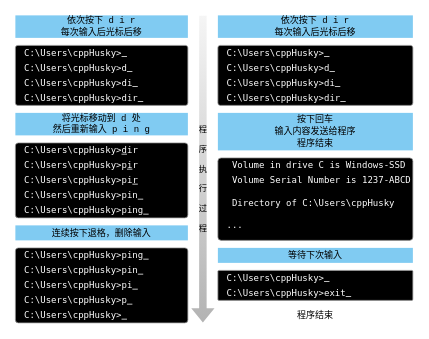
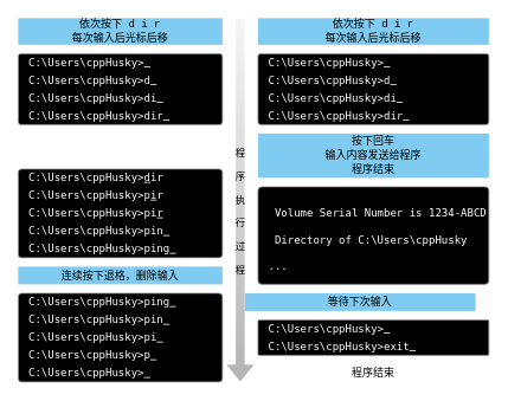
  <mxCell id="0" />
  <mxCell id="1" parent="0" />
  <mxCell id="2" value="" style="rounded=1;whiteSpace=wrap;html=1;fillColor=#000000;arcSize=4;strokeColor=#999999;" parent="1" vertex="1"><mxGeometry x="290" y="60" width="260" height="80" as="geometry" /></mxCell>
  <mxCell id="3" value="&lt;pre&gt;&lt;font color=&quot;#ffffff&quot;&gt;C:\Users\cppHusky&amp;gt;&lt;u&gt; &lt;/u&gt;&lt;/font&gt;&lt;/pre&gt;" style="text;html=1;strokeColor=none;fillColor=none;align=left;verticalAlign=middle;whiteSpace=wrap;rounded=0;" parent="1" vertex="1"><mxGeometry x="300" y="60" width="170" height="20" as="geometry" /></mxCell>
  <mxCell id="4" value="&lt;pre&gt;&lt;font color=&quot;#ffffff&quot;&gt;C:\Users\cppHusky&amp;gt;d&lt;u&gt; &lt;/u&gt;&lt;/font&gt;&lt;/pre&gt;" style="text;html=1;strokeColor=none;fillColor=none;align=left;verticalAlign=middle;whiteSpace=wrap;rounded=0;" parent="1" vertex="1"><mxGeometry x="300" y="80" width="170" height="20" as="geometry" /></mxCell>
  <mxCell id="5" value="&lt;pre&gt;&lt;font color=&quot;#ffffff&quot;&gt;C:\Users\cppHusky&amp;gt;di&lt;u&gt; &lt;/u&gt;&lt;/font&gt;&lt;/pre&gt;" style="text;html=1;strokeColor=none;fillColor=none;align=left;verticalAlign=middle;whiteSpace=wrap;rounded=0;" parent="1" vertex="1"><mxGeometry x="300" y="100" width="170" height="20" as="geometry" /></mxCell>
  <mxCell id="6" value="&lt;pre&gt;&lt;font color=&quot;#ffffff&quot;&gt;C:\Users\cppHusky&amp;gt;dir&lt;u&gt; &lt;/u&gt;&lt;/font&gt;&lt;/pre&gt;" style="text;html=1;strokeColor=none;fillColor=none;align=left;verticalAlign=middle;whiteSpace=wrap;rounded=0;" parent="1" vertex="1"><mxGeometry x="300" y="120" width="170" height="20" as="geometry" /></mxCell>
  <mxCell id="7" value="依次按下 d i r&lt;br&gt;每次输入后光标后移" style="text;html=1;strokeColor=none;fillColor=#80cbf2;align=center;verticalAlign=middle;whiteSpace=wrap;rounded=0;fontFamily=Courier New;gradientColor=none;gradientDirection=south;" parent="1" vertex="1"><mxGeometry x="290" y="20" width="260" height="30" as="geometry" /></mxCell>
  <mxCell id="8" value="&lt;font face=&quot;Courier New&quot;&gt;按下回车&lt;br&gt;输入内容发送给程序&lt;br&gt;程序结束&lt;br&gt;&lt;/font&gt;" style="rounded=0;whiteSpace=wrap;html=1;fillColor=#80cbf2;strokeColor=none;" parent="1" vertex="1"><mxGeometry x="290" y="150" width="260" height="50" as="geometry" /></mxCell>
  <mxCell id="9" value="" style="rounded=1;whiteSpace=wrap;html=1;fillColor=#000000;arcSize=4;strokeColor=#999999;" parent="1" vertex="1"><mxGeometry x="290" y="210" width="260" height="110" as="geometry" /></mxCell>
- <mxCell id="10" value="&lt;pre&gt;&lt;font color=&quot;#ffffff&quot;&gt; Volume in drive C is Windows-SSD&lt;/font&gt;&lt;br&gt;&lt;/pre&gt;" style="text;html=1;strokeColor=none;fillColor=none;align=left;verticalAlign=middle;whiteSpace=wrap;rounded=0;" parent="1" vertex="1"><mxGeometry x="300" y="210" width="250" height="20" as="geometry" /></mxCell>
- <mxCell id="11" value="&lt;pre&gt;&lt;font color=&quot;#ffffff&quot;&gt; Volume Serial Number is 1237-ABCD&lt;/font&gt;&lt;/pre&gt;" style="text;html=1;strokeColor=none;fillColor=none;align=left;verticalAlign=middle;whiteSpace=wrap;rounded=0;" parent="1" vertex="1"><mxGeometry x="300" y="230" width="250" height="20" as="geometry" /></mxCell>
+ <mxCell id="11" value="&lt;pre&gt;&lt;font color=&quot;#ffffff&quot;&gt; Volume Serial Number is 1234-ABCD&lt;/font&gt;&lt;/pre&gt;" style="text;html=1;strokeColor=none;fillColor=none;align=left;verticalAlign=middle;whiteSpace=wrap;rounded=0;" parent="1" vertex="1"><mxGeometry x="300" y="230" width="250" height="20" as="geometry" /></mxCell>
  <mxCell id="12" value="&lt;pre&gt;&lt;font color=&quot;#ffffff&quot;&gt; Directory of C:\Users\cppHusky&lt;/font&gt;&lt;/pre&gt;" style="text;html=1;strokeColor=none;fillColor=none;align=left;verticalAlign=middle;whiteSpace=wrap;rounded=0;" parent="1" vertex="1"><mxGeometry x="300" y="260" width="250" height="20" as="geometry" /></mxCell>
  <mxCell id="13" value="" style="rounded=1;whiteSpace=wrap;html=1;fillColor=#000000;arcSize=4;strokeColor=#999999;" parent="1" vertex="1"><mxGeometry x="290" y="360" width="260" height="40" as="geometry" /></mxCell>
  <mxCell id="14" value="&lt;pre&gt;&lt;font color=&quot;#ffffff&quot;&gt;C:\Users\cppHusky&amp;gt;&lt;u&gt; &lt;/u&gt;&lt;/font&gt;&lt;/pre&gt;" style="text;html=1;strokeColor=none;fillColor=none;align=left;verticalAlign=middle;whiteSpace=wrap;rounded=0;" parent="1" vertex="1"><mxGeometry x="300" y="360" width="210" height="20" as="geometry" /></mxCell>
- <mxCell id="15" value="&lt;font face=&quot;Courier New&quot;&gt;等待下次输入&lt;br&gt;&lt;/font&gt;" style="rounded=0;whiteSpace=wrap;html=1;fillColor=#80cbf2;strokeColor=none;" parent="1" vertex="1"><mxGeometry x="290" y="330" width="260" height="20" as="geometry" /></mxCell>
+ <mxCell id="15" value="&lt;font face=&quot;Courier New&quot;&gt;等待下次输入&lt;br&gt;&lt;/font&gt;" style="rounded=0;whiteSpace=wrap;html=1;fillColor=#80cbf2;strokeColor=none;" parent="1" vertex="1"><mxGeometry x="275" y="330" width="260" height="20" as="geometry" /></mxCell>
  <mxCell id="16" value="" style="rounded=1;whiteSpace=wrap;html=1;fillColor=#000000;arcSize=4;strokeColor=#999999;" parent="1" vertex="1"><mxGeometry x="20" y="60" width="230" height="80" as="geometry" /></mxCell>
  <mxCell id="17" value="&lt;pre&gt;&lt;font color=&quot;#ffffff&quot;&gt;C:\Users\cppHusky&amp;gt;&lt;u&gt; &lt;/u&gt;&lt;/font&gt;&lt;/pre&gt;" style="text;html=1;strokeColor=none;fillColor=none;align=left;verticalAlign=middle;whiteSpace=wrap;rounded=0;" parent="1" vertex="1"><mxGeometry x="30" y="60" width="170" height="20" as="geometry" /></mxCell>
  <mxCell id="18" value="&lt;pre&gt;&lt;font color=&quot;#ffffff&quot;&gt;C:\Users\cppHusky&amp;gt;d&lt;u&gt; &lt;/u&gt;&lt;/font&gt;&lt;/pre&gt;" style="text;html=1;strokeColor=none;fillColor=none;align=left;verticalAlign=middle;whiteSpace=wrap;rounded=0;" parent="1" vertex="1"><mxGeometry x="30" y="80" width="170" height="20" as="geometry" /></mxCell>
  <mxCell id="19" value="&lt;pre&gt;&lt;font color=&quot;#ffffff&quot;&gt;C:\Users\cppHusky&amp;gt;di&lt;u&gt; &lt;/u&gt;&lt;/font&gt;&lt;/pre&gt;" style="text;html=1;strokeColor=none;fillColor=none;align=left;verticalAlign=middle;whiteSpace=wrap;rounded=0;" parent="1" vertex="1"><mxGeometry x="30" y="100" width="170" height="20" as="geometry" /></mxCell>
  <mxCell id="20" value="&lt;pre&gt;&lt;font color=&quot;#ffffff&quot;&gt;C:\Users\cppHusky&amp;gt;dir&lt;u&gt; &lt;/u&gt;&lt;/font&gt;&lt;/pre&gt;" style="text;html=1;strokeColor=none;fillColor=none;align=left;verticalAlign=middle;whiteSpace=wrap;rounded=0;" parent="1" vertex="1"><mxGeometry x="30" y="120" width="170" height="20" as="geometry" /></mxCell>
  <mxCell id="21" value="依次按下 d i r&lt;br&gt;每次输入后光标后移" style="text;html=1;strokeColor=none;fillColor=#80cbf2;align=center;verticalAlign=middle;whiteSpace=wrap;rounded=0;fontFamily=Courier New;gradientColor=none;gradientDirection=south;" parent="1" vertex="1"><mxGeometry x="20" y="20" width="230" height="30" as="geometry" /></mxCell>
  <mxCell id="22" value="" style="rounded=1;whiteSpace=wrap;html=1;fillColor=#000000;arcSize=4;strokeColor=#999999;" parent="1" vertex="1"><mxGeometry x="20" y="190" width="230" height="100" as="geometry" /></mxCell>
  <mxCell id="23" value="&lt;pre&gt;&lt;font color=&quot;#ffffff&quot;&gt;C:\Users\cppHusky&amp;gt;&lt;u&gt;d&lt;/u&gt;ir&lt;/font&gt;&lt;/pre&gt;" style="text;html=1;strokeColor=none;fillColor=none;align=left;verticalAlign=middle;whiteSpace=wrap;rounded=0;" parent="1" vertex="1"><mxGeometry x="30" y="190" width="170" height="20" as="geometry" /></mxCell>
- <mxCell id="24" value="将光标移动到 d&amp;nbsp;处&lt;br&gt;然后重新输入 p i n g" style="text;html=1;strokeColor=none;fillColor=#80cbf2;align=center;verticalAlign=middle;whiteSpace=wrap;rounded=0;fontFamily=Courier New;gradientColor=none;gradientDirection=south;" parent="1" vertex="1"><mxGeometry x="20" y="150" width="230" height="30" as="geometry" /></mxCell>
  <mxCell id="25" value="&lt;pre&gt;&lt;font color=&quot;#ffffff&quot;&gt;C:\Users\cppHusky&amp;gt;p&lt;u&gt;i&lt;/u&gt;r&lt;/font&gt;&lt;/pre&gt;" style="text;html=1;strokeColor=none;fillColor=none;align=left;verticalAlign=middle;whiteSpace=wrap;rounded=0;" parent="1" vertex="1"><mxGeometry x="30" y="210" width="170" height="20" as="geometry" /></mxCell>
  <mxCell id="26" value="&lt;pre&gt;&lt;font color=&quot;#ffffff&quot;&gt;C:\Users\cppHusky&amp;gt;pi&lt;u&gt;r&lt;/u&gt;&lt;/font&gt;&lt;/pre&gt;" style="text;html=1;strokeColor=none;fillColor=none;align=left;verticalAlign=middle;whiteSpace=wrap;rounded=0;" parent="1" vertex="1"><mxGeometry x="30" y="230" width="170" height="20" as="geometry" /></mxCell>
  <mxCell id="27" value="&lt;pre&gt;&lt;font color=&quot;#ffffff&quot;&gt;C:\Users\cppHusky&amp;gt;pin&lt;u&gt; &lt;/u&gt;&lt;/font&gt;&lt;/pre&gt;" style="text;html=1;strokeColor=none;fillColor=none;align=left;verticalAlign=middle;whiteSpace=wrap;rounded=0;" parent="1" vertex="1"><mxGeometry x="30" y="250" width="170" height="20" as="geometry" /></mxCell>
  <mxCell id="28" value="&lt;pre&gt;&lt;font color=&quot;#ffffff&quot;&gt;C:\Users\cppHusky&amp;gt;ping&lt;u&gt; &lt;/u&gt;&lt;/font&gt;&lt;/pre&gt;" style="text;html=1;strokeColor=none;fillColor=none;align=left;verticalAlign=middle;whiteSpace=wrap;rounded=0;" parent="1" vertex="1"><mxGeometry x="30" y="270" width="170" height="20" as="geometry" /></mxCell>
  <mxCell id="29" value="&lt;font face=&quot;Courier New&quot;&gt;连续按下退格，删除输入&lt;br&gt;&lt;/font&gt;" style="rounded=0;whiteSpace=wrap;html=1;fillColor=#80cbf2;strokeColor=none;" parent="1" vertex="1"><mxGeometry x="20" y="300" width="230" height="20" as="geometry" /></mxCell>
  <mxCell id="30" value="" style="rounded=1;whiteSpace=wrap;html=1;fillColor=#000000;arcSize=4;strokeColor=#999999;" parent="1" vertex="1"><mxGeometry x="20" y="330" width="230" height="100" as="geometry" /></mxCell>
  <mxCell id="31" value="&lt;pre&gt;&lt;font color=&quot;#ffffff&quot;&gt;C:\Users\cppHusky&amp;gt;ping&lt;u&gt; &lt;/u&gt;&lt;/font&gt;&lt;/pre&gt;" style="text;html=1;strokeColor=none;fillColor=none;align=left;verticalAlign=middle;whiteSpace=wrap;rounded=0;" parent="1" vertex="1"><mxGeometry x="30" y="330" width="170" height="20" as="geometry" /></mxCell>
  <mxCell id="32" value="" style="edgeStyle=orthogonalEdgeStyle;rounded=0;orthogonalLoop=1;jettySize=auto;html=1;" parent="1" source="33" target="34" edge="1"><mxGeometry relative="1" as="geometry" /></mxCell>
  <mxCell id="33" value="&lt;pre&gt;&lt;font color=&quot;#ffffff&quot;&gt;C:\Users\cppHusky&amp;gt;pin&lt;u&gt; &lt;/u&gt;&lt;/font&gt;&lt;/pre&gt;" style="text;html=1;strokeColor=none;fillColor=none;align=left;verticalAlign=middle;whiteSpace=wrap;rounded=0;" parent="1" vertex="1"><mxGeometry x="30" y="350" width="170" height="20" as="geometry" /></mxCell>
  <mxCell id="34" value="&lt;pre&gt;&lt;font color=&quot;#ffffff&quot;&gt;C:\Users\cppHusky&amp;gt;pi&lt;u&gt; &lt;/u&gt;&lt;/font&gt;&lt;/pre&gt;" style="text;html=1;strokeColor=none;fillColor=none;align=left;verticalAlign=middle;whiteSpace=wrap;rounded=0;" parent="1" vertex="1"><mxGeometry x="30" y="370" width="170" height="20" as="geometry" /></mxCell>
  <mxCell id="35" value="&lt;pre&gt;&lt;font color=&quot;#ffffff&quot;&gt;C:\Users\cppHusky&amp;gt;p&lt;u&gt; &lt;/u&gt;&lt;/font&gt;&lt;/pre&gt;" style="text;html=1;strokeColor=none;fillColor=none;align=left;verticalAlign=middle;whiteSpace=wrap;rounded=0;" parent="1" vertex="1"><mxGeometry x="30" y="390" width="170" height="20" as="geometry" /></mxCell>
  <mxCell id="36" value="&lt;pre&gt;&lt;font color=&quot;#ffffff&quot;&gt;C:\Users\cppHusky&amp;gt;&lt;u&gt; &lt;/u&gt;&lt;/font&gt;&lt;/pre&gt;" style="text;html=1;strokeColor=none;fillColor=none;align=left;verticalAlign=middle;whiteSpace=wrap;rounded=0;" parent="1" vertex="1"><mxGeometry x="30" y="410" width="170" height="20" as="geometry" /></mxCell>
  <mxCell id="37" value="" style="shape=flexArrow;endArrow=classic;html=1;rounded=0;strokeColor=none;fillColor=#f5f5f5;endSize=6;startSize=6;targetPerimeterSpacing=0;strokeWidth=1;gradientColor=#b3b3b3;" parent="1" edge="1"><mxGeometry width="50" height="50" relative="1" as="geometry"><mxPoint x="270" y="20" as="sourcePoint" /><mxPoint x="270" y="430" as="targetPoint" /></mxGeometry></mxCell>
  <mxCell id="38" value="程&lt;br&gt;&lt;br&gt;序&lt;br&gt;&lt;br&gt;执&lt;br&gt;&lt;br&gt;行&lt;br&gt;&lt;br&gt;过&lt;br&gt;&lt;br&gt;程" style="edgeLabel;html=1;align=center;verticalAlign=middle;resizable=0;points=[];horizontal=1;labelBackgroundColor=none;" parent="37" vertex="1" connectable="0"><mxGeometry x="-0.111" y="-2" relative="1" as="geometry"><mxPoint x="1" y="35" as="offset" /></mxGeometry></mxCell>
  <mxCell id="39" value="&lt;pre&gt;&lt;font color=&quot;#ffffff&quot;&gt;C:\Users\cppHusky&amp;gt;exit&lt;u&gt; &lt;/u&gt;&lt;/font&gt;&lt;/pre&gt;" style="text;html=1;strokeColor=none;fillColor=none;align=left;verticalAlign=middle;whiteSpace=wrap;rounded=0;" parent="1" vertex="1"><mxGeometry x="300" y="380" width="210" height="20" as="geometry" /></mxCell>
  <mxCell id="40" value="&lt;font face=&quot;Courier New&quot;&gt;程序结束&lt;br&gt;&lt;/font&gt;" style="rounded=0;whiteSpace=wrap;html=1;fillColor=#ffffff;strokeColor=none;" parent="1" vertex="1"><mxGeometry x="290" y="410" width="260" height="20" as="geometry" /></mxCell>
  <mxCell id="41" value="&lt;pre&gt;&lt;font color=&quot;#ffffff&quot;&gt;...&lt;/font&gt;&lt;/pre&gt;" style="text;html=1;strokeColor=none;fillColor=none;align=left;verticalAlign=middle;whiteSpace=wrap;rounded=0;" parent="1" vertex="1"><mxGeometry x="300" y="290" width="250" height="20" as="geometry" /></mxCell>
